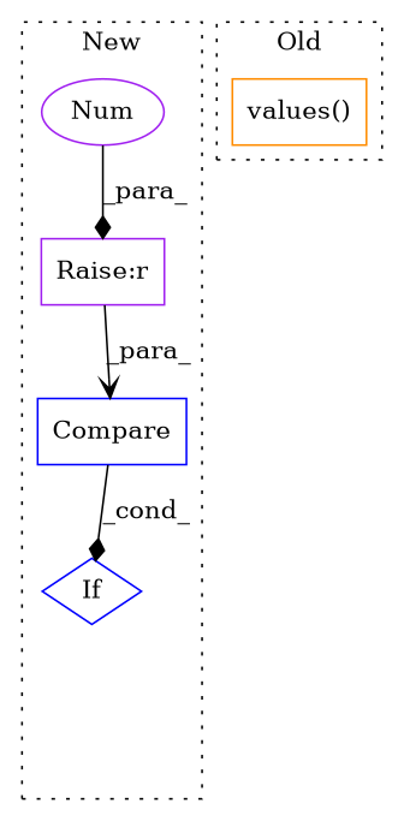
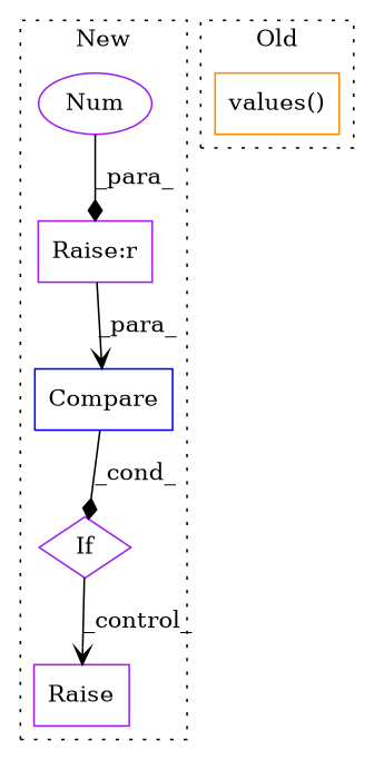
  digraph {
    node [color=purple shape=box]
    edge [arrowhead=diamond]
    n1 [a=72 color=blue l=69 label=Compare s=5649]
    n2 [a=40 l=28 label="Raise:r" s=5690]
-   n3 [a=96 color=blue l=3 label=If s=5646 shape=diamond]
+   n3 [a=96 l=3 label=If s=5646 shape=diamond]
+   n4 [a=91 l=6 label=Raise s=6533]
    n5 [a=76 l=1 label=Num s=5717 shape=ellipse]
    n6 [a=75 color=darkorange l=21 label="values()" s=5873]
    subgraph cluster_1 {
      label=New
      style=dotted
      n1
      n2
      n3
+     n4
      n5
    }
    subgraph cluster_2 {
      label=Old
      style=dotted
      n6
    }
    n1 -> n3 [label=_cond_]
    n2 -> n1 [arrowhead=vee label=_para_]
+   n3 -> n4 [arrowhead=vee label=_control_]
    n5 -> n2 [label=_para_]
  }
